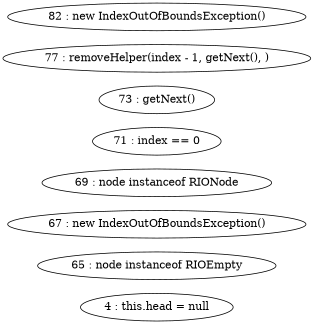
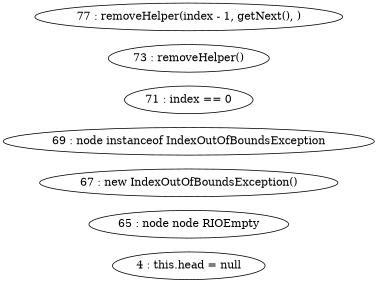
  digraph {
    rankdir=LR
    "4 : this.head = null"
-   "65 : node instanceof RIOEmpty"
+   "65 : node instanceof RIOEmpty" [label="65 : node node RIOEmpty"]
    "67 : new IndexOutOfBoundsException()"
-   "69 : node instanceof RIONode"
+   "69 : node instanceof RIONode" [label="69 : node instanceof IndexOutOfBoundsException"]
    "71 : index == 0"
-   "73 : getNext()"
+   "73 : getNext()" [label="73 : removeHelper()"]
    "77 : removeHelper(index - 1, getNext(), )"
-   "82 : new IndexOutOfBoundsException()"
  }
